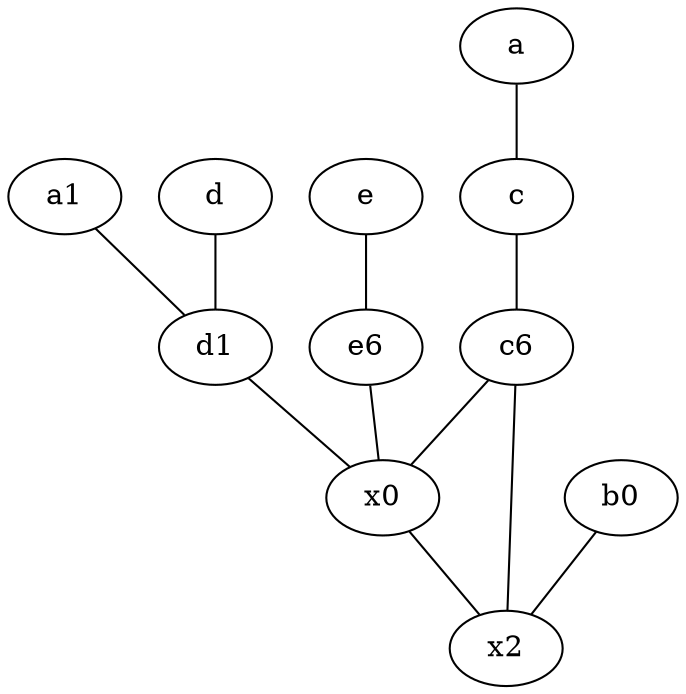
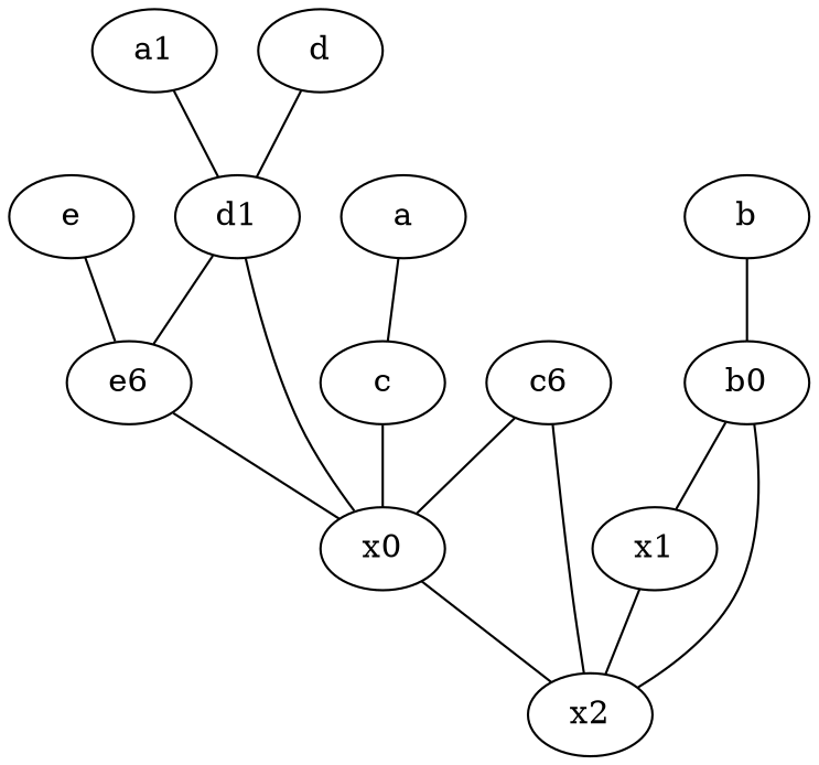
  graph {
+   x1
    x2
    x0
    a1
    d1
    n6 [label=e6]
    n7 [label=c6]
    c
    d
    a
    e
    n12 [label=b0]
+   b
+   x1 -- x2
    x0 -- x2
    a1 -- d1
    d1 -- x0
+   d1 -- n6
    n6 -- x0
    n7 -- x2
    n7 -- x0
-   c -- n7
+   c -- x0
    d -- d1
    a -- c
    e -- n6
+   n12 -- x1
    n12 -- x2
+   b -- n12
  }
